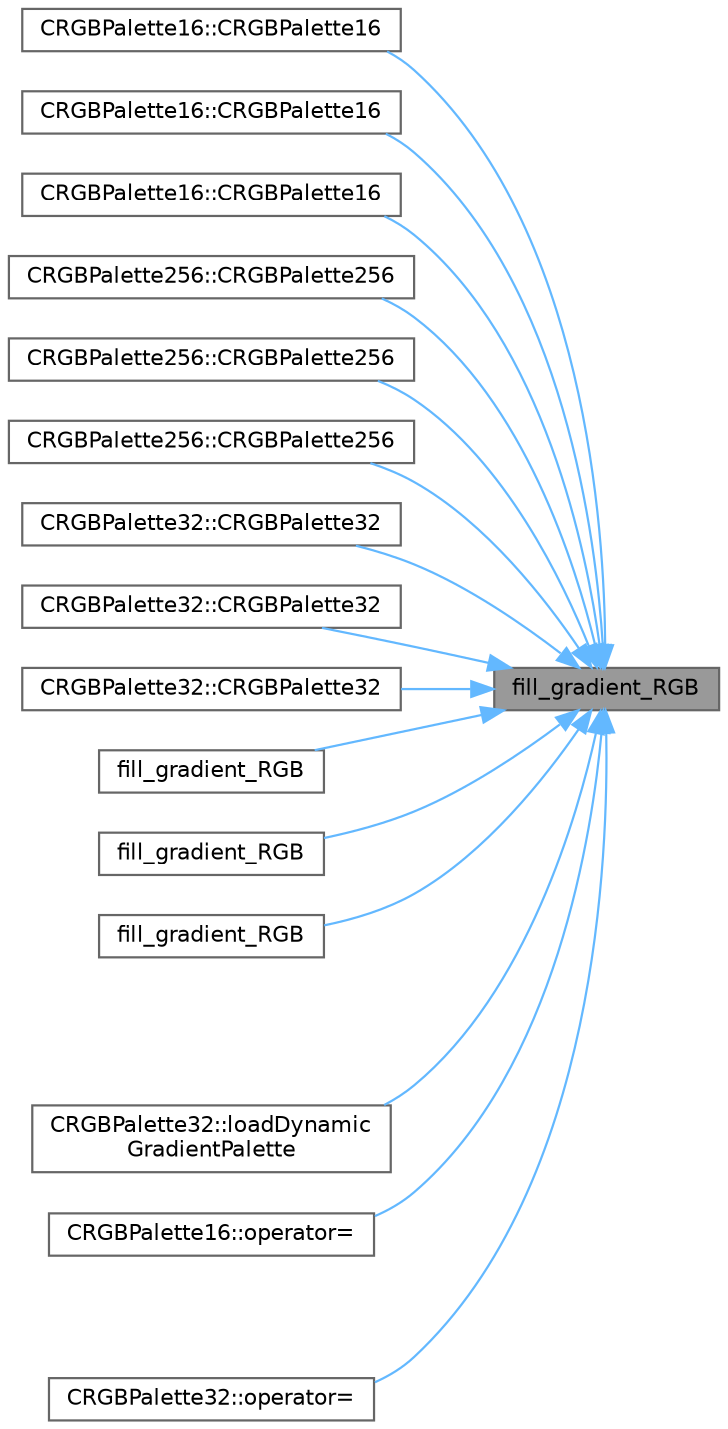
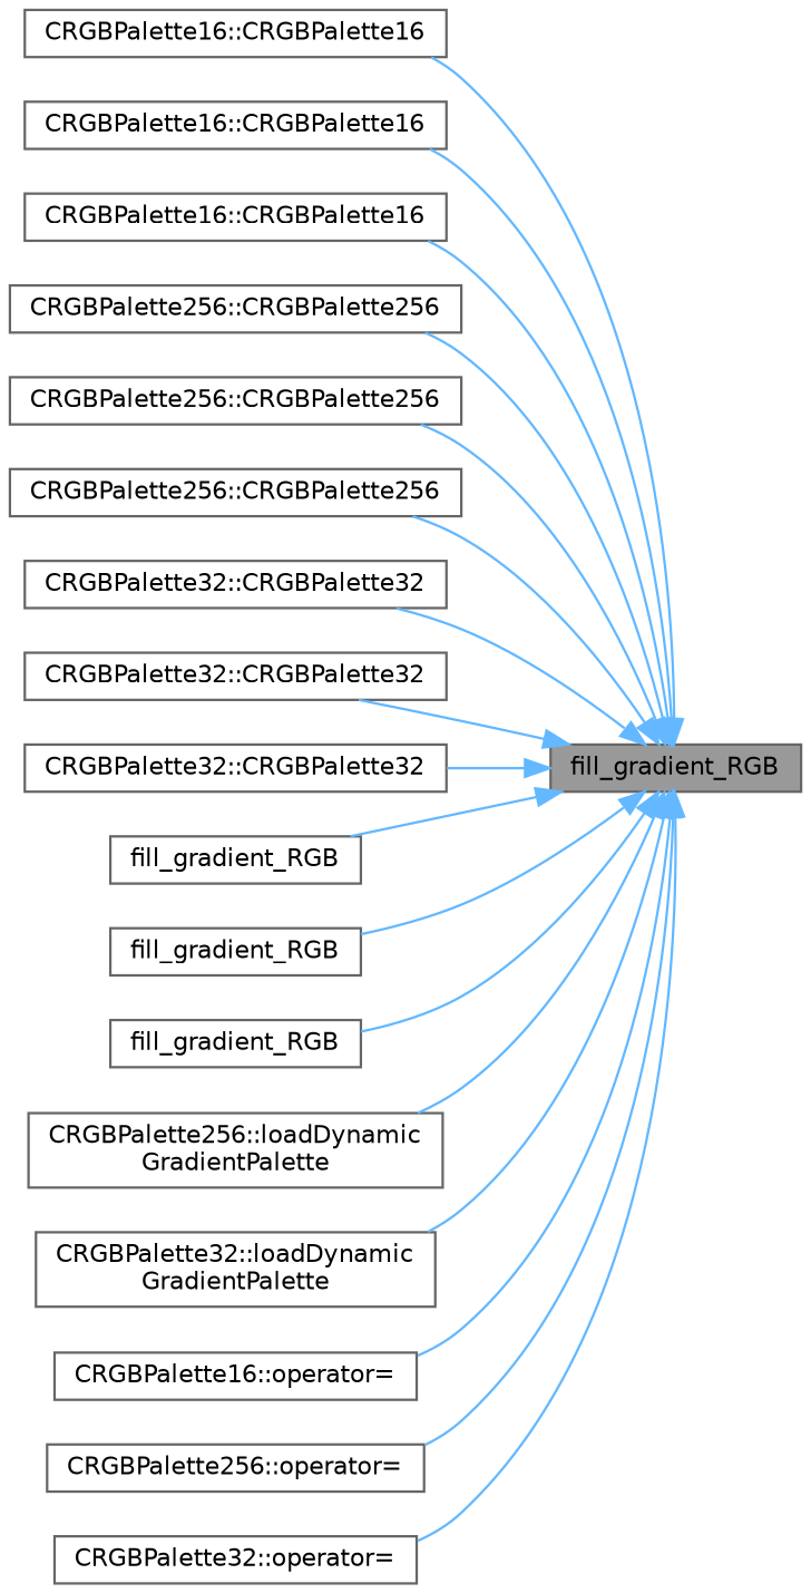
  digraph {
    rankdir=RL
    node [color=grey40 fillcolor=white fontname=Helvetica fontsize=10 shape=box style=filled]
    edge [color=steelblue1 dir=back fontname=Helvetica fontsize=10 labelfontname=Helvetica labelfontsize=10 style=solid]
    n1 [color=gray40 fillcolor=grey60 fontcolor=black height=0.2 label=fill_gradient_RGB width=0.4]
    n2 [height=0.2 label="CRGBPalette16::CRGBPalette16" width=0.4]
    n3 [height=0.2 label="CRGBPalette16::CRGBPalette16" width=0.4]
    n4 [height=0.2 label="CRGBPalette16::CRGBPalette16" width=0.4]
    n5 [height=0.2 label="CRGBPalette256::CRGBPalette256" width=0.4]
    n6 [height=0.2 label="CRGBPalette256::CRGBPalette256" width=0.4]
    n7 [height=0.2 label="CRGBPalette256::CRGBPalette256" width=0.4]
    n8 [height=0.2 label="CRGBPalette32::CRGBPalette32" width=0.4]
    n9 [height=0.2 label="CRGBPalette32::CRGBPalette32" width=0.4]
    n10 [height=0.2 label="CRGBPalette32::CRGBPalette32" width=0.4]
    n11 [height=0.2 label=fill_gradient_RGB width=0.4]
    n12 [height=0.2 label=fill_gradient_RGB width=0.4]
    n13 [height=0.2 label=fill_gradient_RGB width=0.4]
+   n14 [height=0.2 label="CRGBPalette256::loadDynamic\lGradientPalette" width=0.4]
    n15 [height=0.2 label="CRGBPalette32::loadDynamic\lGradientPalette" width=0.4]
    n16 [height=0.2 label="CRGBPalette16::operator=" width=0.4]
+   n17 [height=0.2 label="CRGBPalette256::operator=" width=0.4]
    n18 [height=0.2 label="CRGBPalette32::operator=" width=0.4]
    n1 -> n2
    n1 -> n3
    n1 -> n4
    n1 -> n5
    n1 -> n6
    n1 -> n7
    n1 -> n8
    n1 -> n9
    n1 -> n10
    n1 -> n11
    n1 -> n12
    n1 -> n13
+   n1 -> n14
    n1 -> n15
    n1 -> n16
+   n1 -> n17
    n1 -> n18
  }
